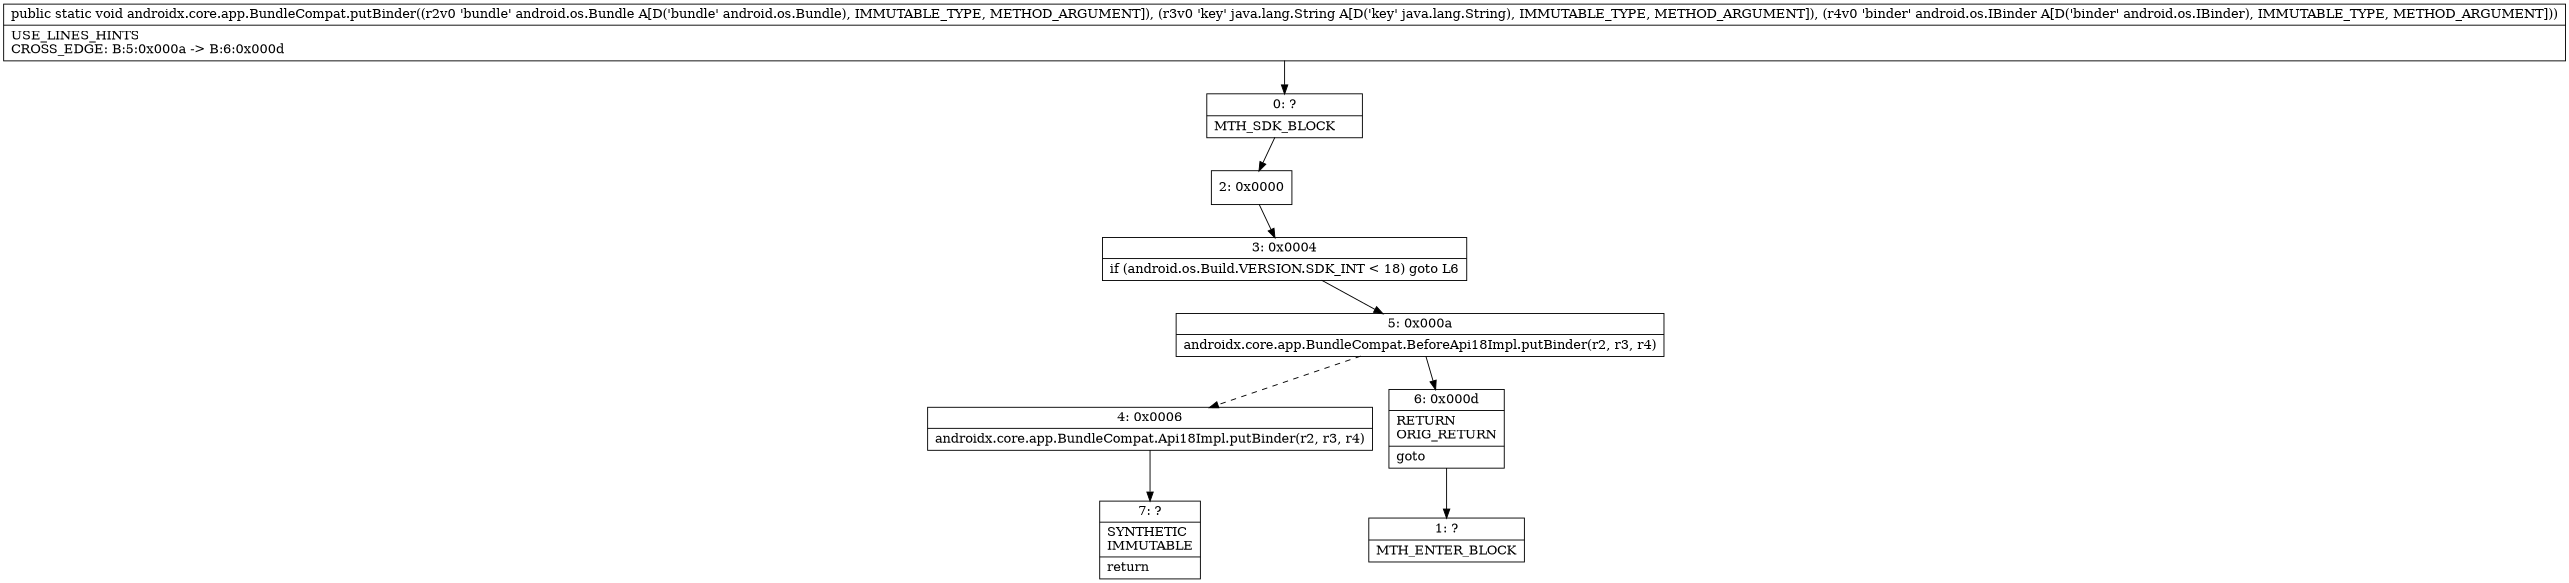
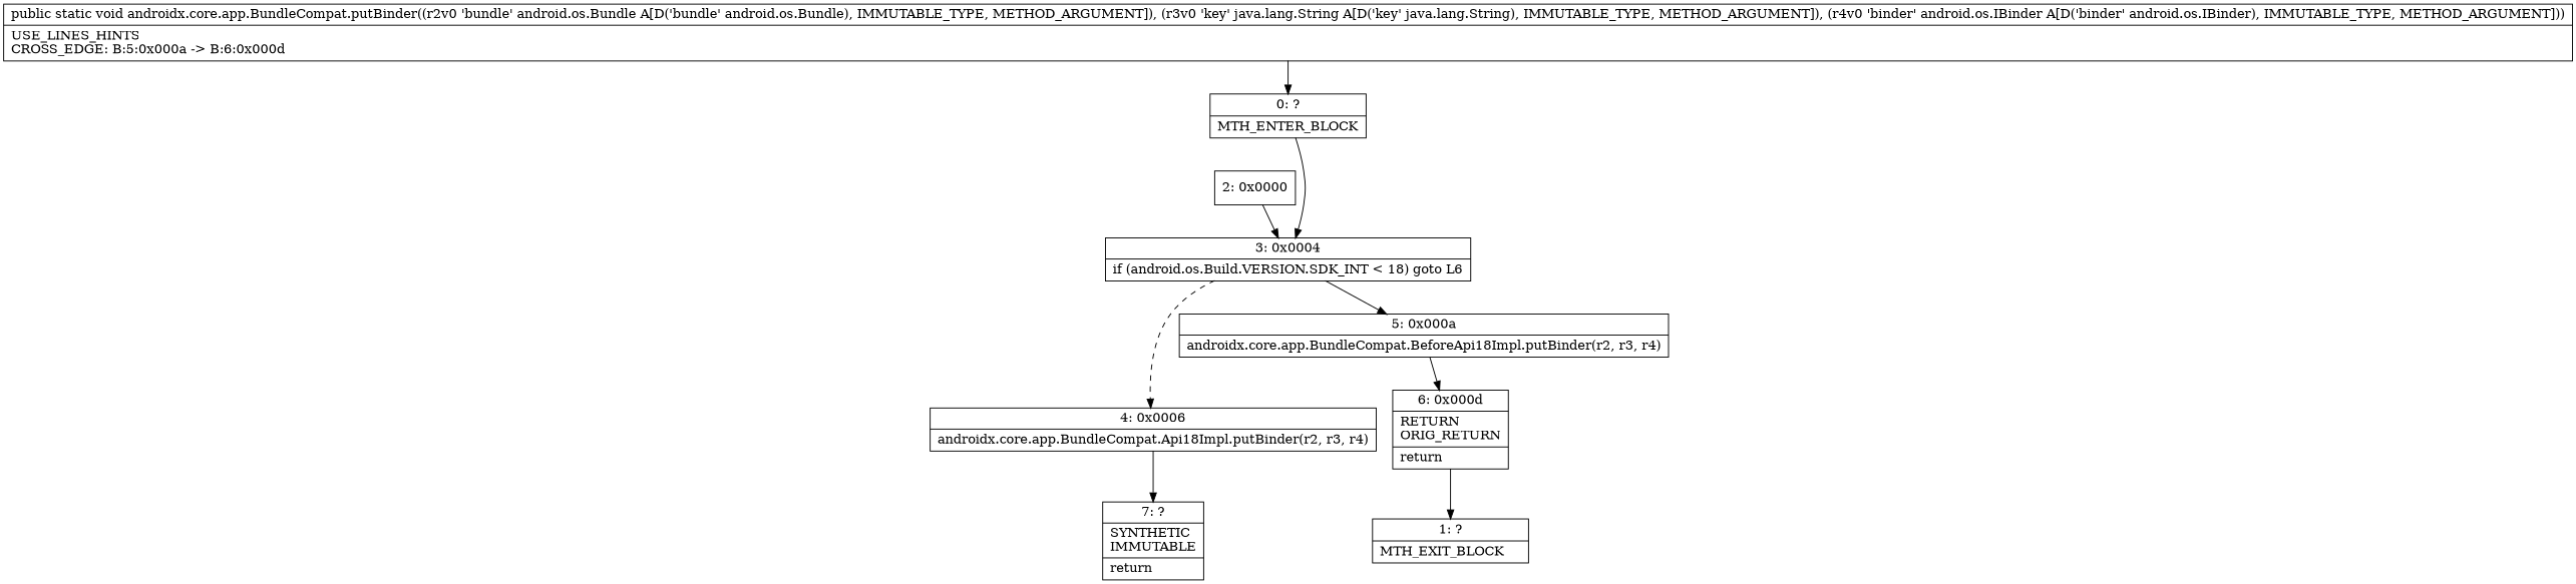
  digraph {
    node [shape=record]
-   n1 [label="{0\:\ ?|MTH_SDK_BLOCK\l}"]
+   n1 [label="{0\:\ ?|MTH_ENTER_BLOCK\l}"]
    n2 [label="{2\:\ 0x0000}"]
    n3 [label="{3\:\ 0x0004|if (android.os.Build.VERSION.SDK_INT \< 18) goto L6\l}"]
    n4 [label="{4\:\ 0x0006|androidx.core.app.BundleCompat.Api18Impl.putBinder(r2, r3, r4)\l}"]
    n5 [label="{5\:\ 0x000a|androidx.core.app.BundleCompat.BeforeApi18Impl.putBinder(r2, r3, r4)\l}"]
    n6 [label="{7\:\ ?|SYNTHETIC\lIMMUTABLE\l|return\l}"]
-   n7 [label="{6\:\ 0x000d|RETURN\lORIG_RETURN\l|goto\l}"]
-   n8 [label="{1\:\ ?|MTH_ENTER_BLOCK\l}"]
+   n7 [label="{6\:\ 0x000d|RETURN\lORIG_RETURN\l|return\l}"]
+   n8 [label="{1\:\ ?|MTH_EXIT_BLOCK\l}"]
    n9 [label="{public static void androidx.core.app.BundleCompat.putBinder((r2v0 'bundle' android.os.Bundle A[D('bundle' android.os.Bundle), IMMUTABLE_TYPE, METHOD_ARGUMENT]), (r3v0 'key' java.lang.String A[D('key' java.lang.String), IMMUTABLE_TYPE, METHOD_ARGUMENT]), (r4v0 'binder' android.os.IBinder A[D('binder' android.os.IBinder), IMMUTABLE_TYPE, METHOD_ARGUMENT]))  | USE_LINES_HINTS\lCROSS_EDGE: B:5:0x000a \-\> B:6:0x000d\l}"]
-   n1 -> n2
+   n1 -> n3
    n2 -> n3
-   n5 -> n4 [style=dashed]
+   n3 -> n4 [style=dashed]
    n3 -> n5
    n4 -> n6
    n5 -> n7
    n7 -> n8
    n9 -> n1
  }
